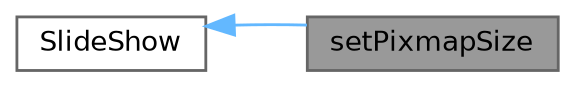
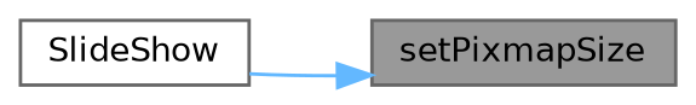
  digraph {
    rankdir=RL
    node [fontname=Helvetica fontsize=10 shape=box style=filled]
    n1 [color=gray40 fillcolor=grey60 fontcolor=black height=0.2 label=setPixmapSize width=0.4]
    n2 [color=grey40 fillcolor=white height=0.2 label=SlideShow width=0.4]
-   n2 -> n1 [color=steelblue1 dir=back fontname=Helvetica fontsize=10 labelfontname=Helvetica labelfontsize=10 style=solid]
+   n1 -> n2 [color=steelblue1 dir=back fontname=Helvetica fontsize=10 labelfontname=Helvetica labelfontsize=10 style=solid]
  }
